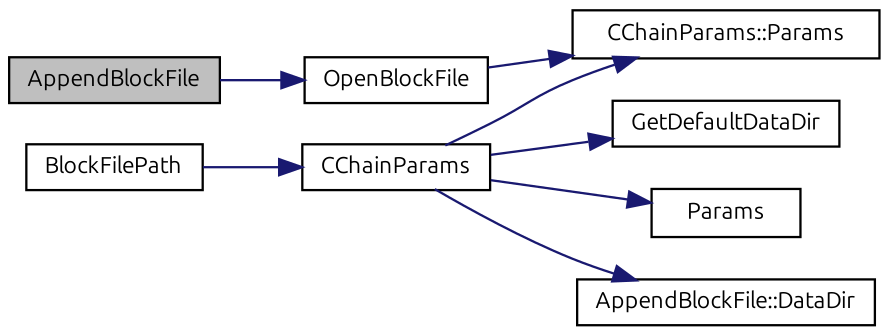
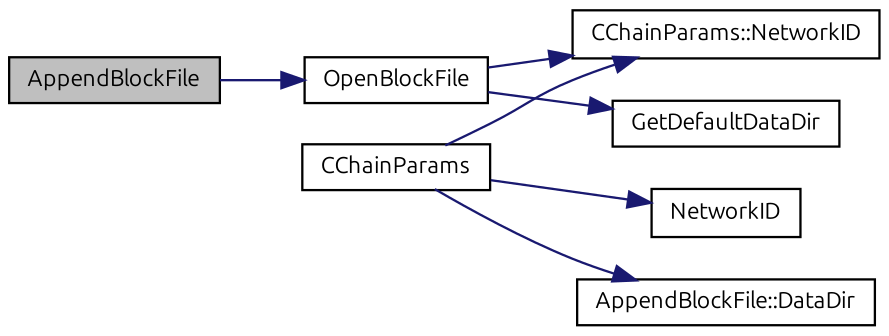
  digraph {
    fontname=Ubuntu
    rankdir=LR
    node [color=black fillcolor=white fontname=Ubuntu fontsize=10 shape=record style=filled]
    edge [color=midnightblue fontname=Ubuntu fontsize=10 labelfontname=Helvetica labelfontsize=10 style=solid]
    n1 [fillcolor=grey75 fontcolor=black height=0.2 label=AppendBlockFile width=0.4]
    n2 [height=0.2 label=OpenBlockFile width=0.4]
-   n3 [height=0.2 label="CChainParams::Params" width=0.4]
-   n4 [height=0.2 label=BlockFilePath width=0.4]
+   n3 [height=0.2 label="CChainParams::NetworkID" width=0.4]
    n5 [height=0.2 label=CChainParams width=0.4]
-   n6 [height=0.2 label=Params width=0.4]
+   n6 [height=0.2 label=NetworkID width=0.4]
    n7 [height=0.2 label=GetDefaultDataDir width=0.4]
    n8 [height=0.2 label="AppendBlockFile::DataDir" width=0.4]
    n1 -> n2
    n2 -> n3
-   n4 -> n5
    n5 -> n3
    n5 -> n6
-   n5 -> n7
+   n2 -> n7
    n5 -> n8
  }
